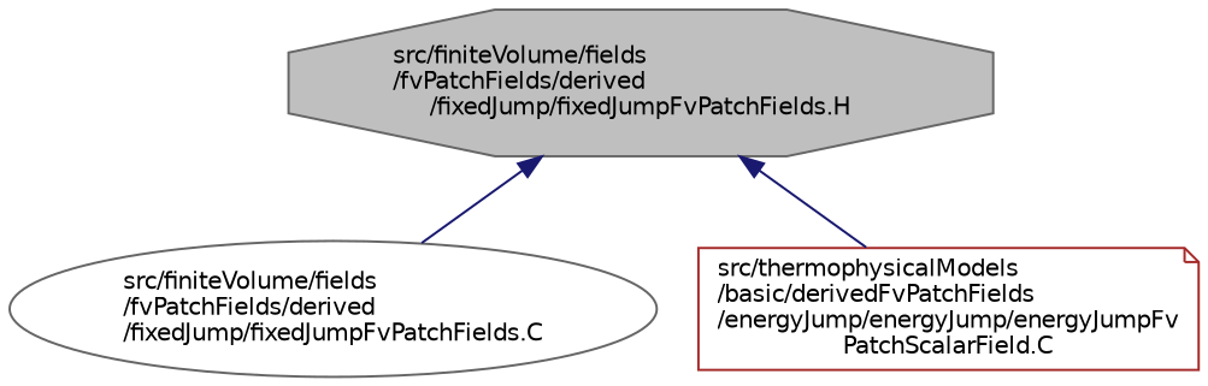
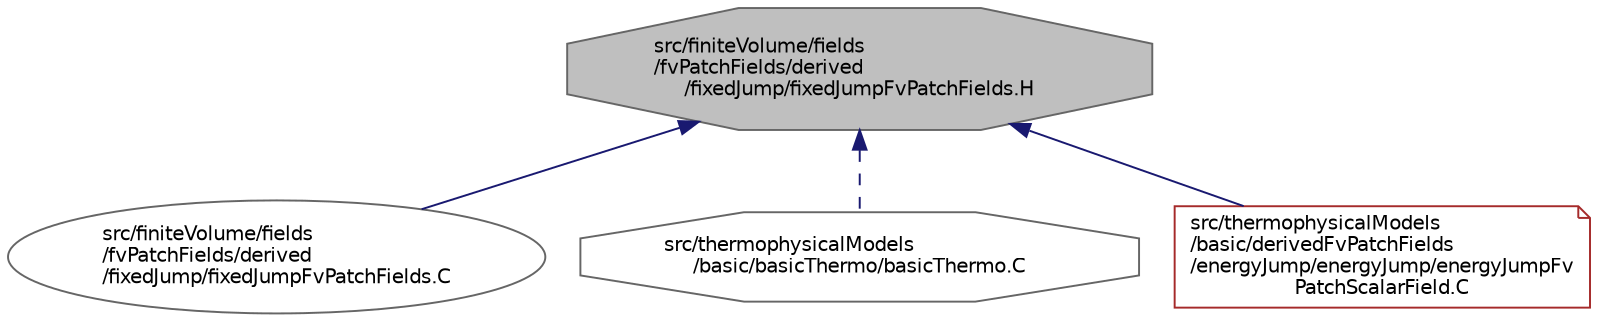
  digraph {
    node [color=gray40 fontname=Helvetica fontsize=10 shape=octagon]
    edge [color=midnightblue dir=back fontname=Helvetica fontsize=10 labelfontname=Helvetica labelfontsize=10 style=solid]
    n1 [fillcolor=grey75 fontcolor=black height=0.2 label="src/finiteVolume/fields\l/fvPatchFields/derived\l/fixedJump/fixedJumpFvPatchFields.H" style=filled width=0.4]
    n2 [height=0.2 label="src/finiteVolume/fields\l/fvPatchFields/derived\l/fixedJump/fixedJumpFvPatchFields.C" shape=ellipse width=0.4]
+   n3 [height=0.2 label="src/thermophysicalModels\l/basic/basicThermo/basicThermo.C" width=0.4]
    n4 [color=brown height=0.2 label="src/thermophysicalModels\l/basic/derivedFvPatchFields\l/energyJump/energyJump/energyJumpFv\lPatchScalarField.C" shape=note width=0.4]
    n1 -> n2
+   n1 -> n3 [style=dashed]
    n1 -> n4
  }
